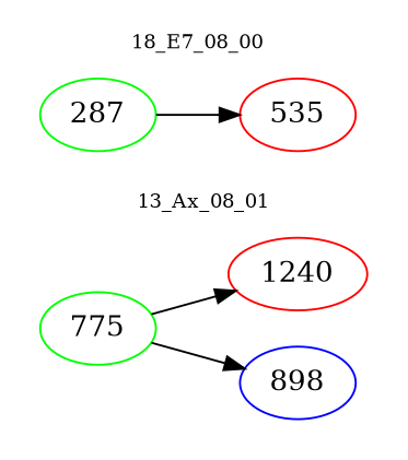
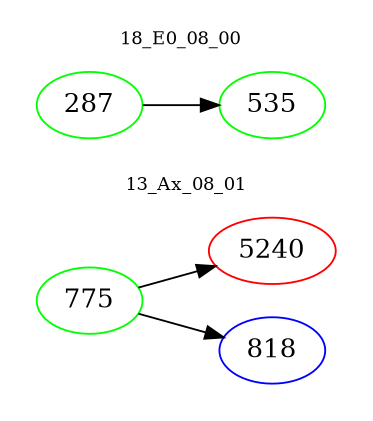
  digraph {
    rankdir=LR
    node [color=green]
    edge [color=black]
    n1 [label=775]
-   n2 [color=blue label=898]
-   n3 [color=red label=1240]
+   n2 [color=blue label=818]
+   n3 [color=red label=5240]
    n4 [label=287]
-   n5 [color=red label=535]
+   n5 [label=535]
    subgraph cluster_1 {
      color=white
      fontsize=10
      label="13_Ax_08_01"
      n1
      n2
      n3
    }
    subgraph cluster_2 {
      color=white
      fontsize=10
-     label="18_E7_08_00"
+     label="18_E0_08_00"
      n4
      n5
    }
    n1 -> n2
    n1 -> n3
    n4 -> n5
  }
